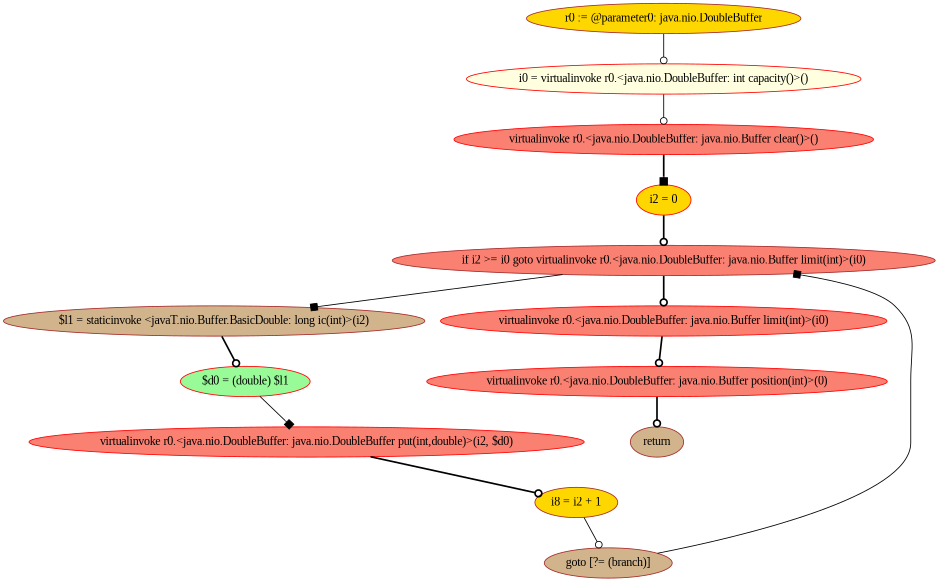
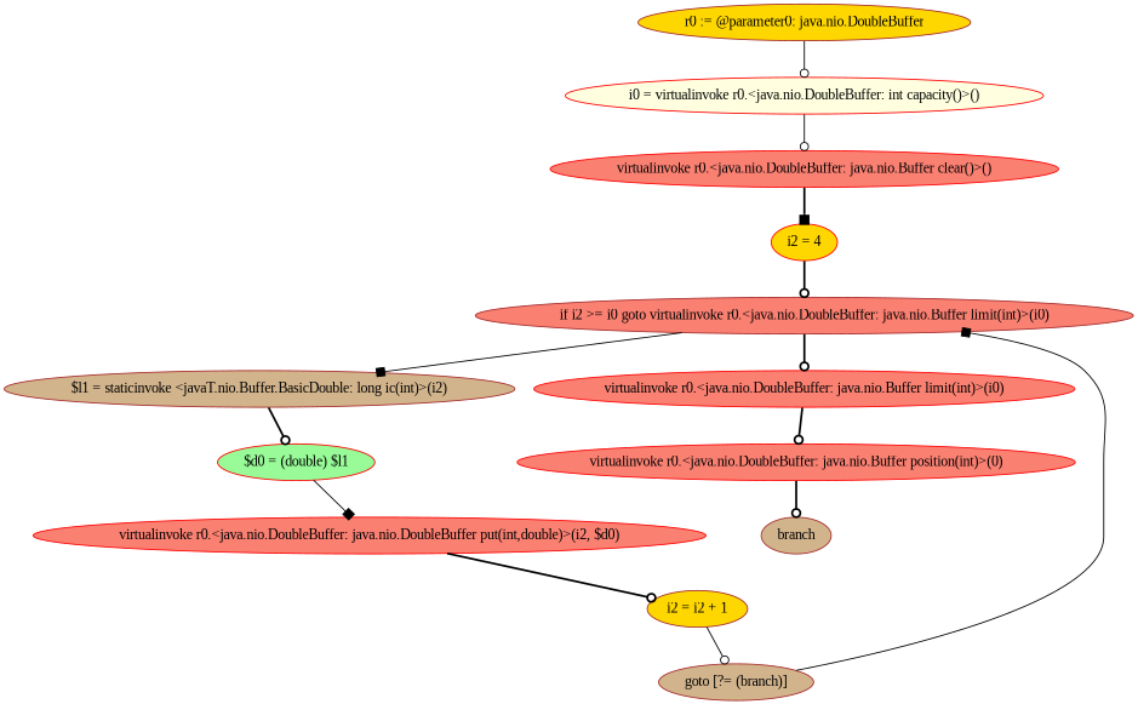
  digraph {
    fontname="Liberation Serif"
    node [color=red fillcolor=salmon fontname="Liberation Serif" style=filled]
    edge [arrowhead=odot fontname="Liberation Serif" style=bold]
    "r0 := @parameter0: java.nio.DoubleBuffer" [color=brown fillcolor=gold]
    "i0 = virtualinvoke r0.<java.nio.DoubleBuffer: int capacity()>()" [fillcolor=lightyellow]
    "virtualinvoke r0.<java.nio.DoubleBuffer: java.nio.Buffer clear()>()"
-   "i2 = 0" [fillcolor=gold]
+   "i2 = 0" [fillcolor=gold label="i2 = 4"]
    "if i2 >= i0 goto virtualinvoke r0.<java.nio.DoubleBuffer: java.nio.Buffer limit(int)>(i0)" [color=brown]
    "$l1 = staticinvoke <javaT.nio.Buffer.BasicDouble: long ic(int)>(i2)" [color=brown fillcolor=tan]
    "virtualinvoke r0.<java.nio.DoubleBuffer: java.nio.Buffer limit(int)>(i0)"
    "$d0 = (double) $l1" [fillcolor=palegreen]
    "virtualinvoke r0.<java.nio.DoubleBuffer: java.nio.Buffer position(int)>(0)"
    "virtualinvoke r0.<java.nio.DoubleBuffer: java.nio.DoubleBuffer put(int,double)>(i2, $d0)"
-   "i2 = i2 + 1" [color=brown fillcolor=gold label="i8 = i2 + 1"]
+   "i2 = i2 + 1" [color=brown fillcolor=gold]
    "goto [?= (branch)]" [color=brown fillcolor=tan]
-   return [color=brown fillcolor=tan]
+   return [color=brown fillcolor=tan label=branch]
    "r0 := @parameter0: java.nio.DoubleBuffer" -> "i0 = virtualinvoke r0.<java.nio.DoubleBuffer: int capacity()>()" [style=solid]
    "i0 = virtualinvoke r0.<java.nio.DoubleBuffer: int capacity()>()" -> "virtualinvoke r0.<java.nio.DoubleBuffer: java.nio.Buffer clear()>()" [style=solid]
    "virtualinvoke r0.<java.nio.DoubleBuffer: java.nio.Buffer clear()>()" -> "i2 = 0" [arrowhead=box]
    "i2 = 0" -> "if i2 >= i0 goto virtualinvoke r0.<java.nio.DoubleBuffer: java.nio.Buffer limit(int)>(i0)"
    "if i2 >= i0 goto virtualinvoke r0.<java.nio.DoubleBuffer: java.nio.Buffer limit(int)>(i0)" -> "$l1 = staticinvoke <javaT.nio.Buffer.BasicDouble: long ic(int)>(i2)" [arrowhead=box style=solid]
    "if i2 >= i0 goto virtualinvoke r0.<java.nio.DoubleBuffer: java.nio.Buffer limit(int)>(i0)" -> "virtualinvoke r0.<java.nio.DoubleBuffer: java.nio.Buffer limit(int)>(i0)"
    "$l1 = staticinvoke <javaT.nio.Buffer.BasicDouble: long ic(int)>(i2)" -> "$d0 = (double) $l1"
    "virtualinvoke r0.<java.nio.DoubleBuffer: java.nio.Buffer limit(int)>(i0)" -> "virtualinvoke r0.<java.nio.DoubleBuffer: java.nio.Buffer position(int)>(0)"
    "$d0 = (double) $l1" -> "virtualinvoke r0.<java.nio.DoubleBuffer: java.nio.DoubleBuffer put(int,double)>(i2, $d0)" [arrowhead=box style=solid]
    "virtualinvoke r0.<java.nio.DoubleBuffer: java.nio.Buffer position(int)>(0)" -> return
    "virtualinvoke r0.<java.nio.DoubleBuffer: java.nio.DoubleBuffer put(int,double)>(i2, $d0)" -> "i2 = i2 + 1"
    "i2 = i2 + 1" -> "goto [?= (branch)]" [style=solid]
    "goto [?= (branch)]" -> "if i2 >= i0 goto virtualinvoke r0.<java.nio.DoubleBuffer: java.nio.Buffer limit(int)>(i0)" [arrowhead=box style=solid]
  }
